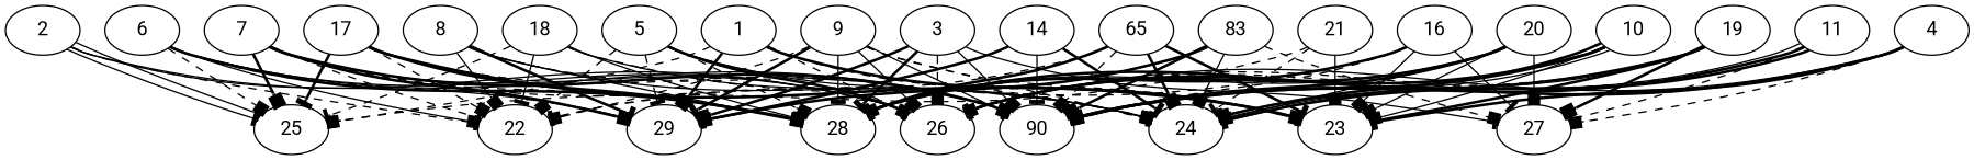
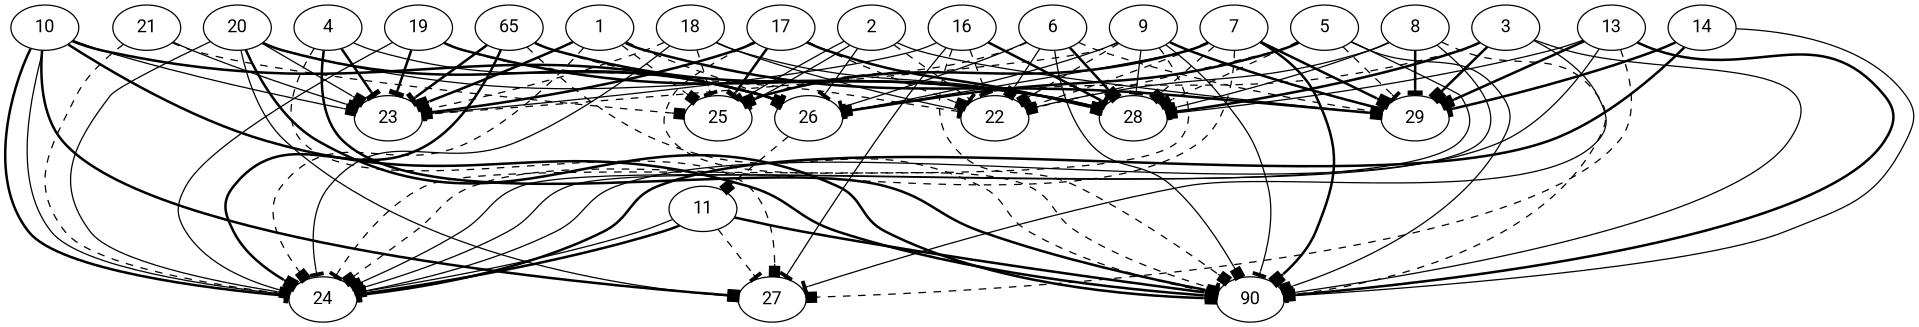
  digraph {
    fontname=Roboto
    node [alpha=0.09 fontname=Roboto]
    edge [arrowhead=box fontname=Roboto style=solid]
    1 [alpha=0.03 expect_size=9926656]
    23 [alpha=0.08 expect_size=18355200]
    24 [alpha=0.19 expect_size=42770432]
    25 [alpha=0.11 expect_size=16566272]
    26 [alpha=0.01 expect_size=30391296]
    29 [alpha=0.07 expect_size=24796160]
    2 [alpha=0.16 expect_size=35307520]
    22 [alpha=0.01 expect_size=45302784]
    3 [alpha=0.06 expect_size=17746944]
    27 [alpha=0.11 expect_size=12584960]
    28 [alpha=0.04 expect_size=31333376]
    n12 [alpha=0.02 expect_size=27180032 label=90]
    4 [alpha=0.17 expect_size=12027904]
    5 [alpha=0.13 expect_size=10272768]
    6 [expect_size=46295040]
    7 [alpha=0.18 expect_size=51611648]
    8 [alpha=0.02 expect_size=12488704]
    9 [expect_size=29449216]
    10 [alpha=0.08 expect_size=32958464]
    11 [alpha=0.14 expect_size=12991488]
-   13 [alpha=0.10 expect_size=9881600 label=83]
+   13 [alpha=0.10 expect_size=9881600]
    14 [expect_size=24270848]
    n23 [alpha=0.06 expect_size=16934912 label=65]
    16 [alpha=0.12 expect_size=47314944]
    17 [alpha=0.08 expect_size=20458496]
    18 [alpha=0.17 expect_size=15040512]
    19 [alpha=0.01 expect_size=18950144]
    20 [expect_size=40986624]
    21 [alpha=0.18 expect_size=11617280]
    1 -> 23 [style=bold]
    1 -> 24 [style=dashed]
    1 -> 25 [style=dashed]
    1 -> 26 [style=dashed]
    1 -> 29 [style=bold]
    2 -> 25 [arrowhead=tee]
    2 -> 25 [arrowhead=tee]
    2 -> 26 [arrowhead=tee]
    2 -> 29
    2 -> 22 [arrowhead=tee style=dashed]
    3 -> 26 [style=dashed]
    3 -> 29 [style=bold]
    3 -> 27 [arrowhead=tee]
    3 -> 28 [arrowhead=tee style=bold]
    3 -> n12
    4 -> 23 [arrowhead=tee style=bold]
    4 -> 26
    4 -> 27 [style=dashed]
    4 -> n12 [style=bold]
    5 -> 24
    5 -> 26 [arrowhead=tee style=bold]
    5 -> 29 [arrowhead=tee style=dashed]
    5 -> 22 [style=dashed]
    5 -> 28 [style=dashed]
    5 -> n12
    6 -> 25 [style=dashed]
    6 -> 26 [arrowhead=tee]
    6 -> 29 [style=dashed]
    6 -> 22
    6 -> 28 [style=bold]
    6 -> n12
    7 -> 24 [style=dashed]
    7 -> 25 [style=bold]
    7 -> 26 [arrowhead=tee]
    7 -> 29 [style=bold]
    7 -> 22 [arrowhead=tee style=dashed]
    7 -> 28 [style=dashed]
    7 -> n12 [style=bold]
    8 -> 24
    8 -> 29 [arrowhead=tee style=bold]
    8 -> 22
    8 -> 28
    8 -> n12 [arrowhead=tee style=dashed]
    9 -> 23 [arrowhead=tee style=dashed]
    9 -> 24 [arrowhead=tee style=dashed]
    9 -> 26
    9 -> 29 [arrowhead=tee style=bold]
    9 -> 22 [style=dashed]
    9 -> 28 [arrowhead=tee]
    9 -> n12 [arrowhead=tee]
    10 -> 23
    10 -> 24 [arrowhead=tee style=bold]
    10 -> 24 [arrowhead=tee]
    10 -> 26 [arrowhead=tee style=bold]
    10 -> n12 [style=bold]
    11 -> 24
    11 -> 24 [arrowhead=tee style=bold]
-   11 -> 26 [style=dashed]
+   26 -> 11 [style=dashed]
    11 -> 27 [arrowhead=tee style=dashed]
    11 -> n12 [style=bold]
    13 -> 24
    13 -> 29 [style=bold]
    13 -> 27 [style=dashed]
    13 -> 28
    13 -> n12 [style=bold]
    14 -> 24 [arrowhead=tee style=bold]
    14 -> 29 [arrowhead=tee style=bold]
    14 -> n12 [arrowhead=tee]
    n23 -> 23 [arrowhead=tee style=bold]
    n23 -> 24 [style=bold]
    n23 -> 22 [arrowhead=tee style=dashed]
    n23 -> 28 [arrowhead=tee style=bold]
    n23 -> n12 [style=dashed]
    16 -> 23
    16 -> 22 [arrowhead=tee style=dashed]
    16 -> 27 [arrowhead=tee]
    16 -> 28 [arrowhead=tee style=bold]
    16 -> n12 [style=dashed]
    17 -> 23 [arrowhead=tee style=bold]
    17 -> 25 [arrowhead=tee style=bold]
    17 -> 22 [style=dashed]
    17 -> 28 [style=bold]
    17 -> n12 [arrowhead=tee style=dashed]
    18 -> 23 [arrowhead=tee style=dashed]
    18 -> 24 [arrowhead=tee]
    18 -> 25 [arrowhead=tee style=dashed]
    18 -> 22 [arrowhead=tee]
    18 -> 28
    19 -> 23 [arrowhead=tee style=bold]
    19 -> 24 [arrowhead=tee]
    19 -> 26 [arrowhead=tee style=dashed]
-   19 -> 27 [style=bold]
+   10 -> 27 [style=bold]
    19 -> 28 [arrowhead=tee style=bold]
    20 -> 23
    20 -> 24
    20 -> 26 [arrowhead=tee style=bold]
    20 -> 27
    20 -> 28 [arrowhead=tee]
    20 -> n12 [style=bold]
    21 -> 23
    21 -> 24 [arrowhead=tee style=dashed]
    21 -> 25 [style=dashed]
  }
